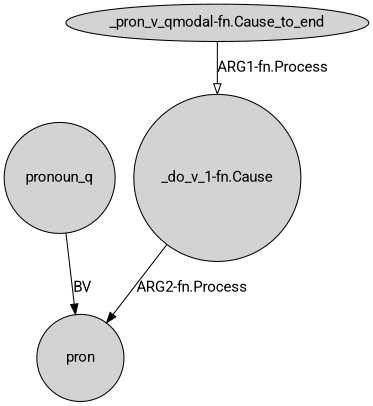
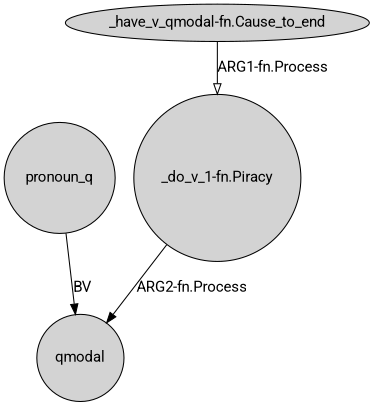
  digraph {
    fontname=Roboto
    node [fontname=Roboto shape=circle style=filled]
    edge [arrowhead=normal fontname=Roboto]
    pronoun_q
-   pron
-   "_do_v_1-fn.Piracy" [label="_do_v_1-fn.Cause"]
-   "_have_v_qmodal-fn.Cause_to_end" [shape=ellipse label="_pron_v_qmodal-fn.Cause_to_end"]
+   pron [label=qmodal]
+   "_do_v_1-fn.Piracy"
+   "_have_v_qmodal-fn.Cause_to_end" [shape=ellipse]
    pronoun_q -> pron [label=BV]
    "_do_v_1-fn.Piracy" -> pron [label="ARG2-fn.Process"]
    "_have_v_qmodal-fn.Cause_to_end" -> "_do_v_1-fn.Piracy" [arrowhead=onormal label="ARG1-fn.Process"]
  }
